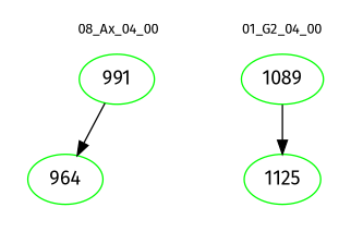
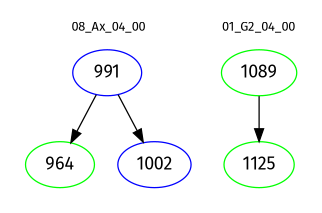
  digraph {
    fontname="Fira Sans"
    node [color=green fontname="Fira Sans"]
    edge [color=black fontname="Fira Sans"]
-   n1 [label=991]
+   n1 [color=blue label=991]
    n2 [label=964]
+   n3 [color=blue label=1002]
    n4 [label=1089]
    n5 [label=1125]
    subgraph cluster_1 {
      color=white
      fontsize=10
      label="08_Ax_04_00"
      n1
      n2
+     n3
    }
    subgraph cluster_2 {
      color=white
      fontsize=10
      label="01_G2_04_00"
      n4
      n5
    }
    n1 -> n2
+   n1 -> n3
    n4 -> n5
  }
